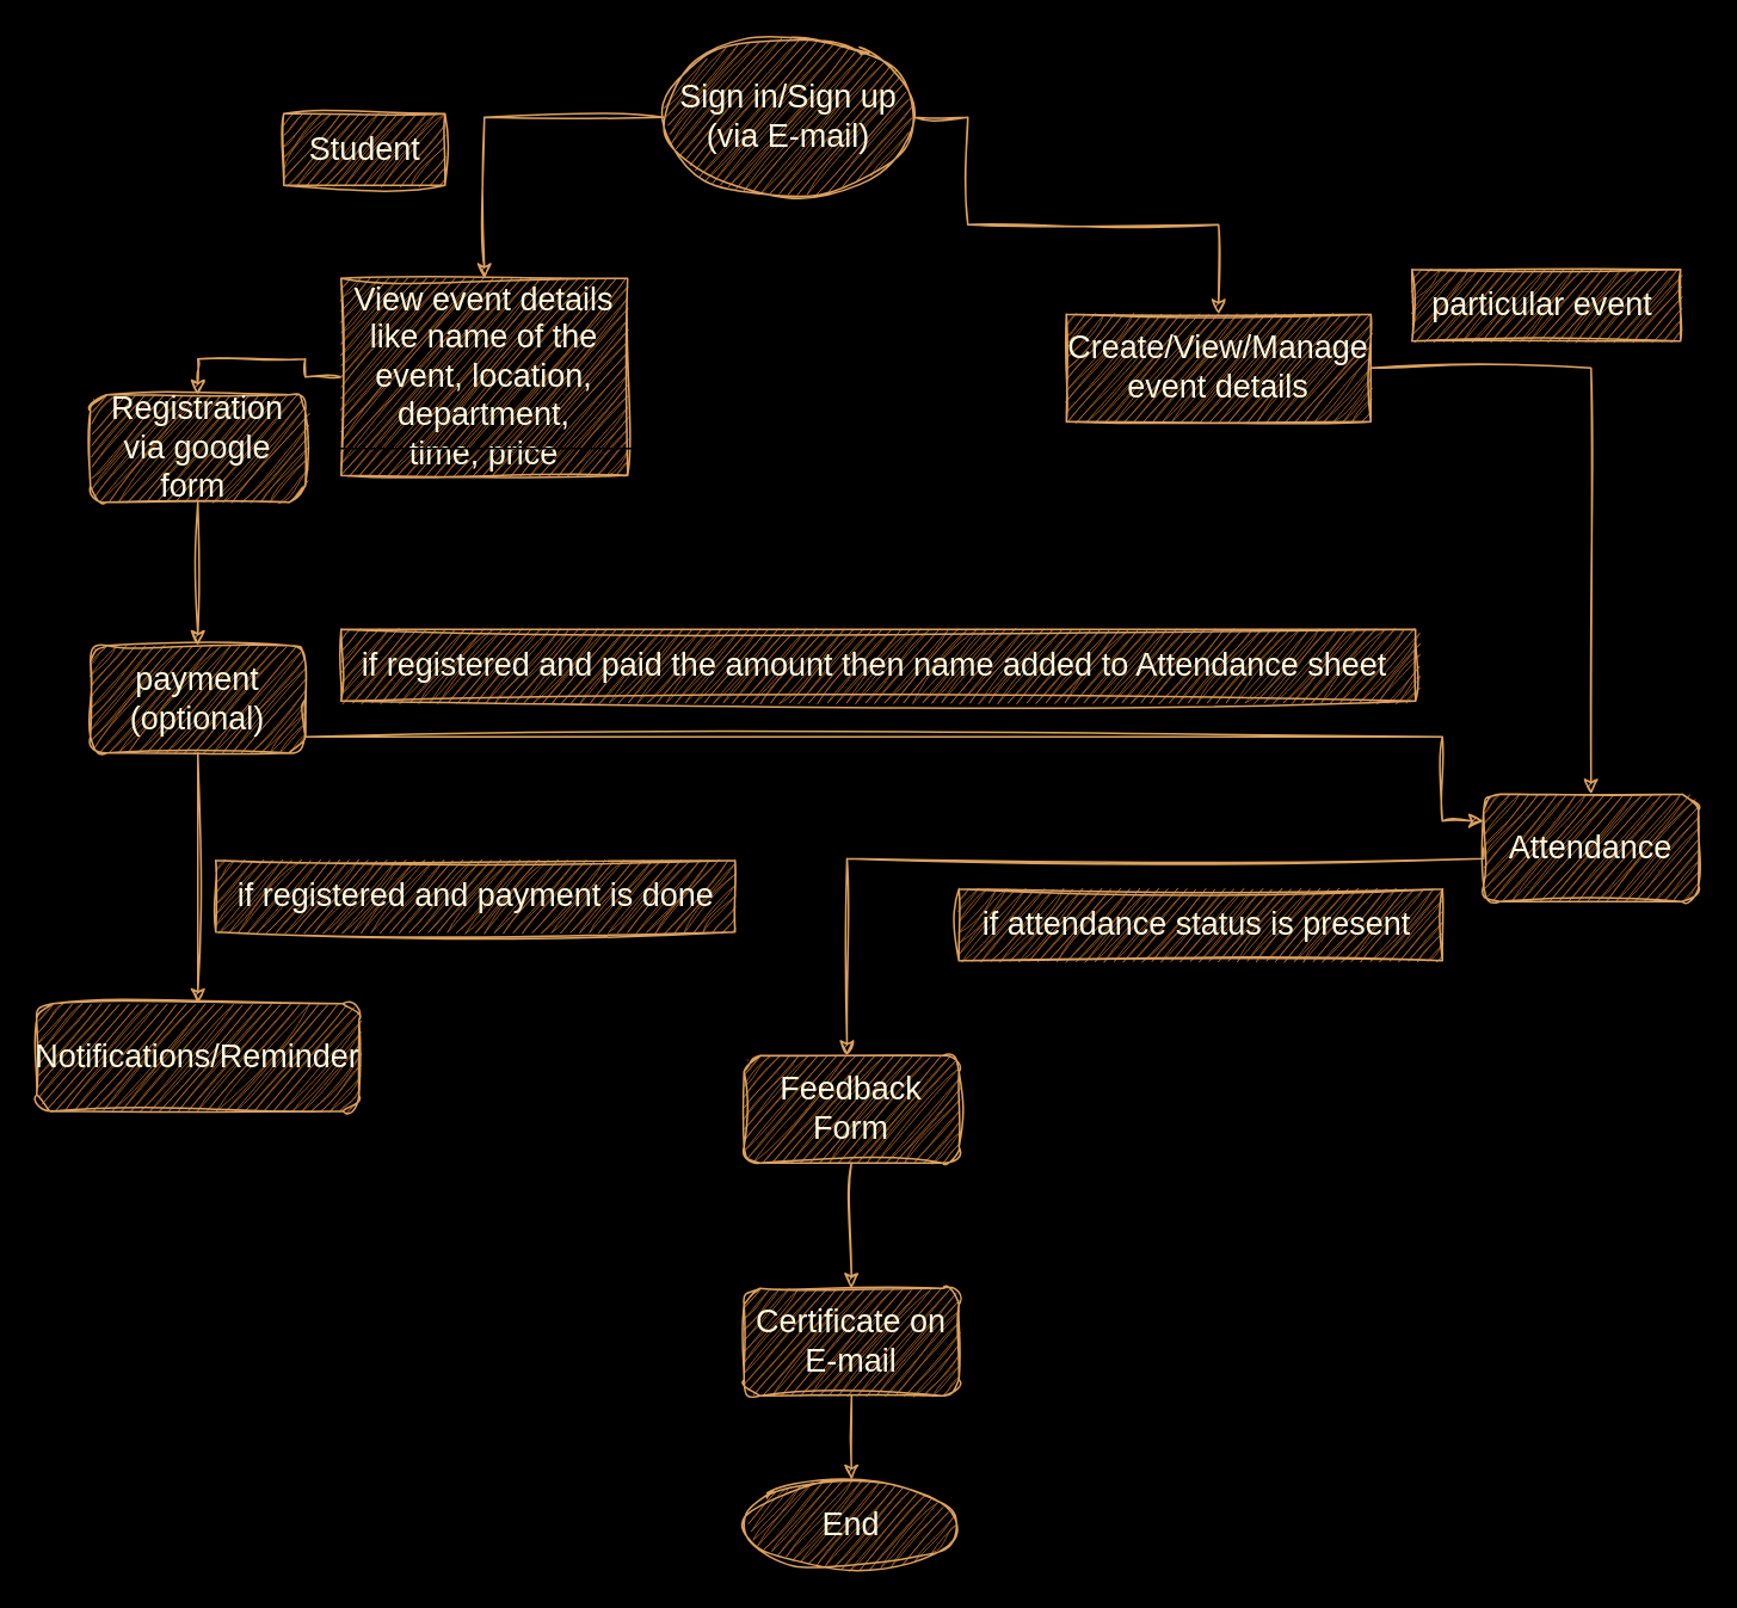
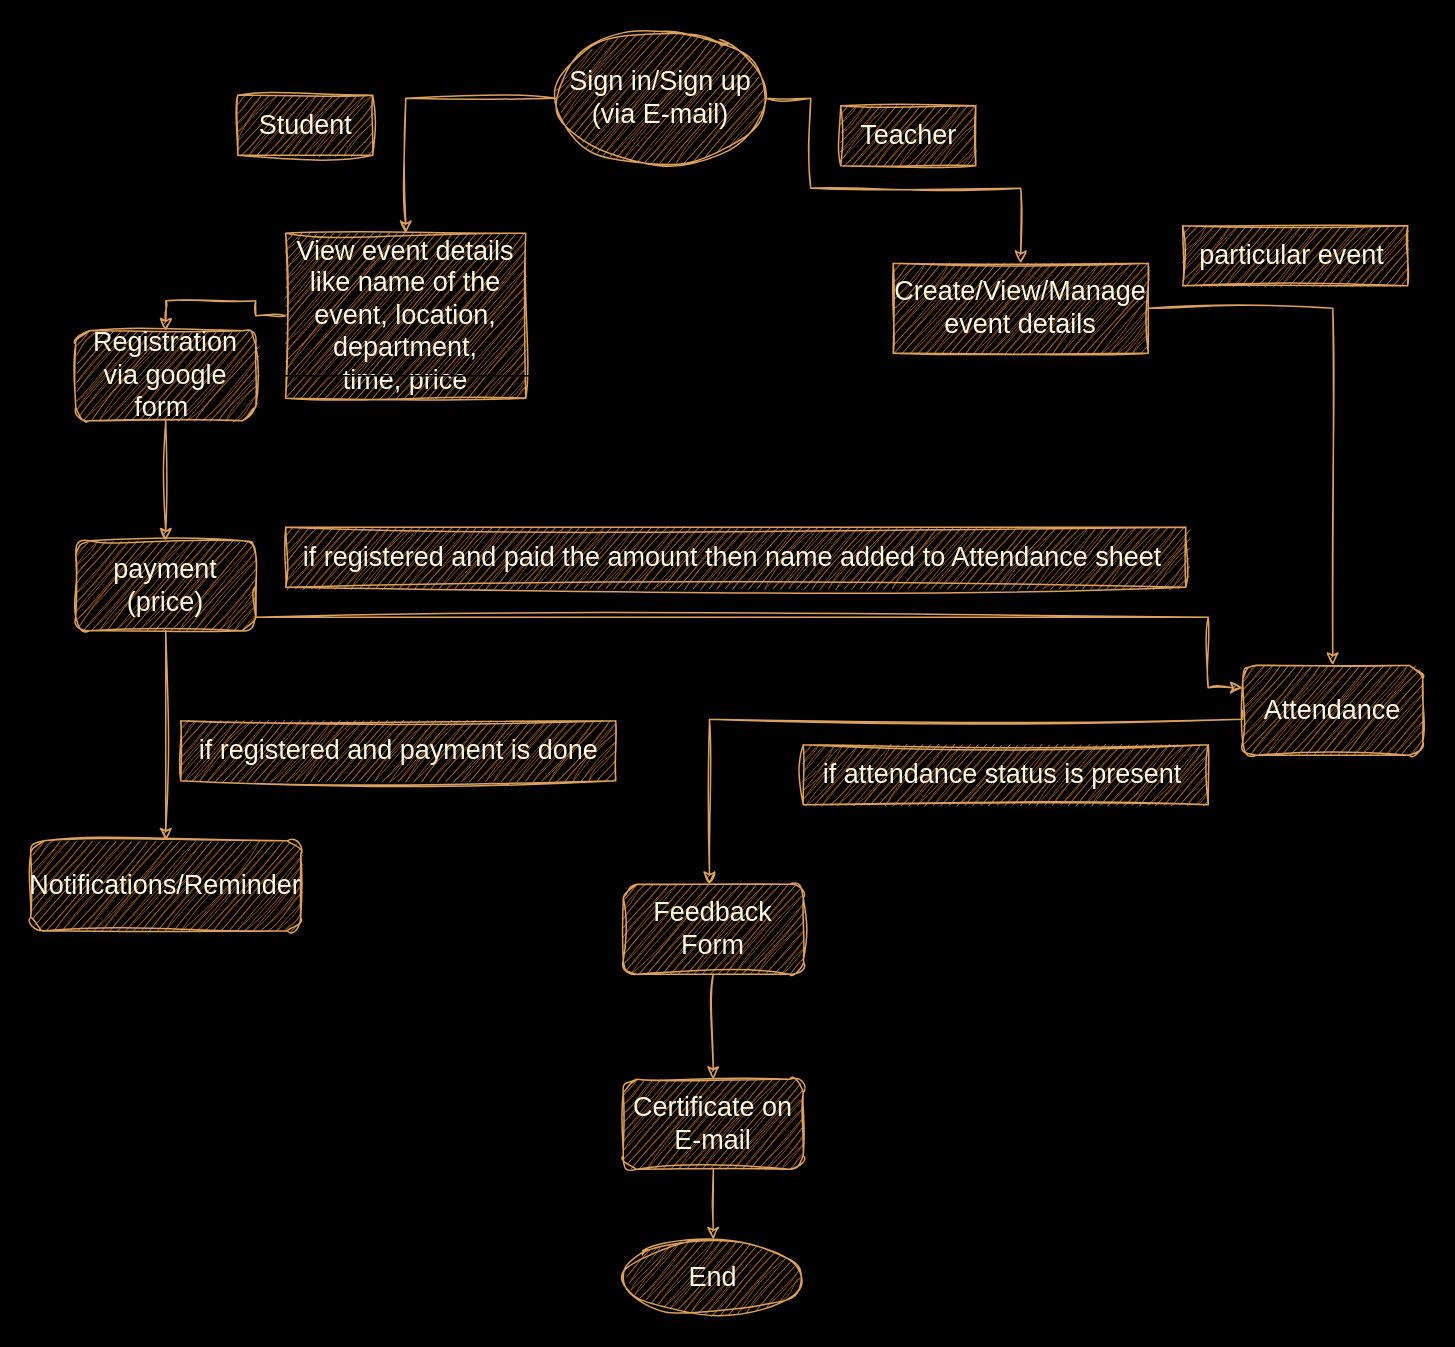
  <mxCell id="0" />
  <mxCell id="1" parent="0" />
  <mxCell id="2" style="edgeStyle=orthogonalEdgeStyle;rounded=0;orthogonalLoop=1;jettySize=auto;html=1;entryX=0.5;entryY=0;entryDx=0;entryDy=0;strokeColor=#DDA15E;sketch=1;curveFitting=1;jiggle=2;labelBackgroundColor=none;fontColor=default;fontSize=18;" edge="1" parent="1" source="4" target="6"><mxGeometry relative="1" as="geometry"><mxPoint x="250" y="50" as="targetPoint" /></mxGeometry></mxCell>
  <mxCell id="3" style="edgeStyle=orthogonalEdgeStyle;rounded=0;orthogonalLoop=1;jettySize=auto;html=1;entryX=0.5;entryY=0;entryDx=0;entryDy=0;strokeColor=#DDA15E;sketch=1;curveFitting=1;jiggle=2;labelBackgroundColor=none;fontColor=default;fontSize=18;" edge="1" parent="1" source="4" target="8"><mxGeometry relative="1" as="geometry"><mxPoint x="600" y="50" as="targetPoint" /><Array as="points"><mxPoint x="540" y="65" /><mxPoint x="540" y="125" /><mxPoint x="680" y="125" /></Array></mxGeometry></mxCell>
  <mxCell id="4" value="Sign in/Sign up&lt;div style=&quot;font-size: 18px;&quot;&gt;(via E-mail)&lt;/div&gt;" style="ellipse;whiteSpace=wrap;html=1;fillColor=#BC6C25;strokeColor=#DDA15E;sketch=1;curveFitting=1;jiggle=2;labelBackgroundColor=none;fontColor=#FEFAE0;fontSize=18;" vertex="1" parent="1"><mxGeometry x="370" y="20" width="140" height="90" as="geometry" /></mxCell>
  <mxCell id="5" style="edgeStyle=orthogonalEdgeStyle;rounded=0;orthogonalLoop=1;jettySize=auto;html=1;entryX=0.5;entryY=0;entryDx=0;entryDy=0;strokeColor=#DDA15E;sketch=1;curveFitting=1;jiggle=2;labelBackgroundColor=none;fontColor=default;fontSize=18;" edge="1" parent="1" source="6" target="13"><mxGeometry relative="1" as="geometry"><mxPoint x="110" y="160" as="targetPoint" /></mxGeometry></mxCell>
  <mxCell id="6" value="View event details&lt;div style=&quot;font-size: 18px;&quot;&gt;like name of the event, location, department,&lt;/div&gt;&lt;div style=&quot;font-size: 18px;&quot;&gt;time, price&lt;/div&gt;" style="rounded=0;whiteSpace=wrap;html=1;fillColor=#BC6C25;strokeColor=#DDA15E;sketch=1;curveFitting=1;jiggle=2;labelBackgroundColor=none;fontColor=#FEFAE0;fontSize=18;" vertex="1" parent="1"><mxGeometry x="190" y="155" width="160" height="110" as="geometry" /></mxCell>
  <mxCell id="7" style="edgeStyle=orthogonalEdgeStyle;rounded=0;orthogonalLoop=1;jettySize=auto;html=1;exitX=1;exitY=0.5;exitDx=0;exitDy=0;strokeColor=#DDA15E;sketch=1;curveFitting=1;jiggle=2;labelBackgroundColor=none;fontColor=default;fontSize=18;" edge="1" parent="1" source="8" target="17"><mxGeometry relative="1" as="geometry" /></mxCell>
  <mxCell id="8" value="Create/View/Manage event details" style="rounded=0;whiteSpace=wrap;html=1;fillColor=#BC6C25;strokeColor=#DDA15E;sketch=1;curveFitting=1;jiggle=2;labelBackgroundColor=none;fontColor=#FEFAE0;fontSize=18;" vertex="1" parent="1"><mxGeometry x="595" y="175" width="170" height="60" as="geometry" /></mxCell>
  <mxCell id="9" value="Student" style="text;html=1;align=center;verticalAlign=middle;resizable=0;points=[];autosize=1;strokeColor=#DDA15E;fillColor=#BC6C25;sketch=1;curveFitting=1;jiggle=2;labelBackgroundColor=none;fontColor=#FEFAE0;fontSize=18;" vertex="1" parent="1"><mxGeometry x="158" y="63" width="90" height="40" as="geometry" /></mxCell>
+ <mxCell id="10" value="Teacher" style="text;html=1;align=center;verticalAlign=middle;resizable=0;points=[];autosize=1;strokeColor=#DDA15E;fillColor=#BC6C25;sketch=1;curveFitting=1;jiggle=2;labelBackgroundColor=none;fontColor=#FEFAE0;fontSize=18;" vertex="1" parent="1"><mxGeometry x="560" y="70" width="90" height="40" as="geometry" /></mxCell>
  <mxCell id="11" style="edgeStyle=orthogonalEdgeStyle;rounded=0;orthogonalLoop=1;jettySize=auto;html=1;exitX=0.5;exitY=1;exitDx=0;exitDy=0;entryX=0.5;entryY=0;entryDx=0;entryDy=0;strokeColor=#DDA15E;sketch=1;curveFitting=1;jiggle=2;labelBackgroundColor=none;fontColor=default;fontSize=18;" edge="1" parent="1" source="13" target="15"><mxGeometry relative="1" as="geometry" /></mxCell>
  <mxCell id="12" style="edgeStyle=orthogonalEdgeStyle;rounded=0;orthogonalLoop=1;jettySize=auto;html=1;exitX=1;exitY=0.5;exitDx=0;exitDy=0;entryX=0.136;entryY=-0.05;entryDx=0;entryDy=0;entryPerimeter=0;" edge="1" parent="1" source="13" target="17"><mxGeometry relative="1" as="geometry"><mxPoint x="820" y="430" as="targetPoint" /></mxGeometry></mxCell>
  <mxCell id="13" value="Registration via google form&amp;nbsp;" style="rounded=1;whiteSpace=wrap;html=1;fillColor=#BC6C25;strokeColor=#DDA15E;sketch=1;curveFitting=1;jiggle=2;labelBackgroundColor=none;fontColor=#FEFAE0;fontSize=18;" vertex="1" parent="1"><mxGeometry x="50" y="220" width="120" height="60" as="geometry" /></mxCell>
  <mxCell id="14" style="edgeStyle=orthogonalEdgeStyle;rounded=0;orthogonalLoop=1;jettySize=auto;html=1;exitX=0.5;exitY=1;exitDx=0;exitDy=0;strokeColor=#DDA15E;sketch=1;curveFitting=1;jiggle=2;labelBackgroundColor=none;fontColor=default;fontSize=18;" edge="1" parent="1" source="15" target="20"><mxGeometry relative="1" as="geometry"><mxPoint x="110" y="420" as="targetPoint" /></mxGeometry></mxCell>
- <mxCell id="15" value="payment (optional)" style="rounded=1;whiteSpace=wrap;html=1;fillColor=#BC6C25;strokeColor=#DDA15E;sketch=1;curveFitting=1;jiggle=2;labelBackgroundColor=none;fontColor=#FEFAE0;fontSize=18;" vertex="1" parent="1"><mxGeometry x="50" y="360" width="120" height="60" as="geometry" /></mxCell>
+ <mxCell id="15" value="payment (price)" style="rounded=1;whiteSpace=wrap;html=1;fillColor=#BC6C25;strokeColor=#DDA15E;sketch=1;curveFitting=1;jiggle=2;labelBackgroundColor=none;fontColor=#FEFAE0;fontSize=18;" vertex="1" parent="1"><mxGeometry x="50" y="360" width="120" height="60" as="geometry" /></mxCell>
  <mxCell id="16" style="edgeStyle=orthogonalEdgeStyle;rounded=0;orthogonalLoop=1;jettySize=auto;html=1;exitX=0;exitY=0.5;exitDx=0;exitDy=0;entryX=0.5;entryY=0;entryDx=0;entryDy=0;strokeColor=#DDA15E;sketch=1;curveFitting=1;jiggle=2;labelBackgroundColor=none;fontColor=default;fontSize=18;" edge="1" parent="1" source="17"><mxGeometry relative="1" as="geometry"><mxPoint x="472.5" y="589" as="targetPoint" /><mxPoint x="867.5" y="479" as="sourcePoint" /><Array as="points"><mxPoint x="828" y="479" /><mxPoint x="472" y="479" /></Array></mxGeometry></mxCell>
  <mxCell id="17" value="Attendance" style="rounded=1;whiteSpace=wrap;html=1;fillColor=#BC6C25;strokeColor=#DDA15E;sketch=1;curveFitting=1;jiggle=2;labelBackgroundColor=none;fontColor=#FEFAE0;fontSize=18;" vertex="1" parent="1"><mxGeometry x="828" y="443" width="120" height="60" as="geometry" /></mxCell>
  <mxCell id="18" style="edgeStyle=orthogonalEdgeStyle;rounded=0;orthogonalLoop=1;jettySize=auto;html=1;exitX=0.5;exitY=1;exitDx=0;exitDy=0;strokeColor=#DDA15E;sketch=1;curveFitting=1;jiggle=2;labelBackgroundColor=none;fontColor=default;fontSize=18;" edge="1" parent="1" source="19" target="28"><mxGeometry relative="1" as="geometry"><mxPoint x="410" y="530" as="targetPoint" /></mxGeometry></mxCell>
  <mxCell id="19" value="Certificate on E-mail" style="rounded=1;whiteSpace=wrap;html=1;fillColor=#BC6C25;strokeColor=#DDA15E;sketch=1;curveFitting=1;jiggle=2;labelBackgroundColor=none;fontColor=#FEFAE0;fontSize=18;" vertex="1" parent="1"><mxGeometry x="415" y="719" width="120" height="60" as="geometry" /></mxCell>
  <mxCell id="20" value="Notifications/Reminder" style="rounded=1;whiteSpace=wrap;html=1;fillColor=#BC6C25;strokeColor=#DDA15E;sketch=1;curveFitting=1;jiggle=2;labelBackgroundColor=none;fontColor=#FEFAE0;fontSize=18;" vertex="1" parent="1"><mxGeometry x="20" y="560" width="180" height="60" as="geometry" /></mxCell>
  <mxCell id="21" value="if registered and payment is done" style="text;html=1;align=center;verticalAlign=middle;resizable=0;points=[];autosize=1;strokeColor=#DDA15E;fillColor=#BC6C25;sketch=1;curveFitting=1;jiggle=2;labelBackgroundColor=none;fontColor=#FEFAE0;fontSize=18;" vertex="1" parent="1"><mxGeometry x="120" y="480" width="290" height="40" as="geometry" /></mxCell>
  <mxCell id="22" value="&lt;font style=&quot;font-size: 18px;&quot;&gt;if registered and paid the amount then name added to Attendance sheet&amp;nbsp;&lt;/font&gt;" style="text;html=1;align=center;verticalAlign=middle;resizable=0;points=[];autosize=1;strokeColor=#DDA15E;fillColor=#BC6C25;sketch=1;curveFitting=1;jiggle=2;labelBackgroundColor=none;fontColor=#FEFAE0;fontSize=18;" vertex="1" parent="1"><mxGeometry x="190" y="351" width="600" height="40" as="geometry" /></mxCell>
  <mxCell id="23" style="edgeStyle=orthogonalEdgeStyle;rounded=0;orthogonalLoop=1;jettySize=auto;html=1;exitX=1;exitY=0.5;exitDx=0;exitDy=0;strokeColor=#DDA15E;sketch=1;curveFitting=1;jiggle=2;labelBackgroundColor=none;fontColor=default;fontSize=18;entryX=0;entryY=0.25;entryDx=0;entryDy=0;" edge="1" parent="1" source="15" target="17"><mxGeometry relative="1" as="geometry"><mxPoint x="170" y="450" as="sourcePoint" /><mxPoint x="790" y="465" as="targetPoint" /><Array as="points"><mxPoint x="170" y="411" /><mxPoint x="805" y="411" /><mxPoint x="805" y="458" /></Array></mxGeometry></mxCell>
  <mxCell id="24" value="if attendance status is present&amp;nbsp;" style="text;html=1;align=center;verticalAlign=middle;resizable=0;points=[];autosize=1;strokeColor=#DDA15E;fillColor=#BC6C25;fontSize=18;sketch=1;curveFitting=1;jiggle=2;labelBackgroundColor=none;fontColor=#FEFAE0;" vertex="1" parent="1"><mxGeometry x="535" y="496" width="270" height="40" as="geometry" /></mxCell>
  <mxCell id="25" value="particular event&amp;nbsp;" style="text;html=1;align=center;verticalAlign=middle;resizable=0;points=[];autosize=1;strokeColor=#DDA15E;fillColor=#BC6C25;sketch=1;curveFitting=1;jiggle=2;labelBackgroundColor=none;fontColor=#FEFAE0;fontSize=18;" vertex="1" parent="1"><mxGeometry x="788" y="150" width="150" height="40" as="geometry" /></mxCell>
  <mxCell id="26" value="" style="edgeStyle=orthogonalEdgeStyle;rounded=0;orthogonalLoop=1;jettySize=auto;html=1;strokeColor=#DDA15E;sketch=1;curveFitting=1;jiggle=2;labelBackgroundColor=none;fontColor=default;fontSize=18;" edge="1" parent="1" source="27" target="19"><mxGeometry relative="1" as="geometry" /></mxCell>
  <mxCell id="27" value="Feedback Form" style="rounded=1;whiteSpace=wrap;html=1;fillColor=#BC6C25;strokeColor=#DDA15E;sketch=1;curveFitting=1;jiggle=2;labelBackgroundColor=none;fontColor=#FEFAE0;fontSize=18;" vertex="1" parent="1"><mxGeometry x="415" y="589" width="120" height="60" as="geometry" /></mxCell>
  <mxCell id="28" value="End" style="ellipse;whiteSpace=wrap;html=1;fillColor=#BC6C25;strokeColor=#DDA15E;sketch=1;curveFitting=1;jiggle=2;labelBackgroundColor=none;fontColor=#FEFAE0;fontSize=18;" vertex="1" parent="1"><mxGeometry x="415" y="826" width="120" height="50" as="geometry" /></mxCell>
  <mxCell id="29" style="edgeStyle=orthogonalEdgeStyle;rounded=0;orthogonalLoop=1;jettySize=auto;html=1;exitX=0.5;exitY=1;exitDx=0;exitDy=0;" edge="1" parent="1" source="8" target="8"><mxGeometry relative="1" as="geometry" /></mxCell>
